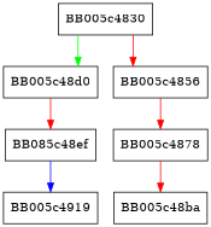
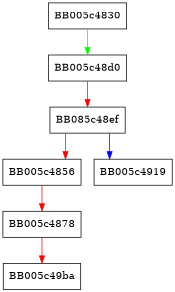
  digraph {
    splines=ortho
    node [shape=box]
    edge [color=red]
    BB005c4830
    BB005c48d0
    BB005c4856
    n4 [label=BB085c48ef]
    BB005c4878
    BB005c4919
-   BB005c48ba
+   BB005c48ba [label=BB005c49ba]
    BB005c4830 -> BB005c48d0 [color=green]
-   BB005c4830 -> BB005c4856
+   n4 -> BB005c4856
    BB005c48d0 -> n4
    BB005c4856 -> BB005c4878
    n4 -> BB005c4919 [color=blue]
    BB005c4878 -> BB005c48ba
  }
